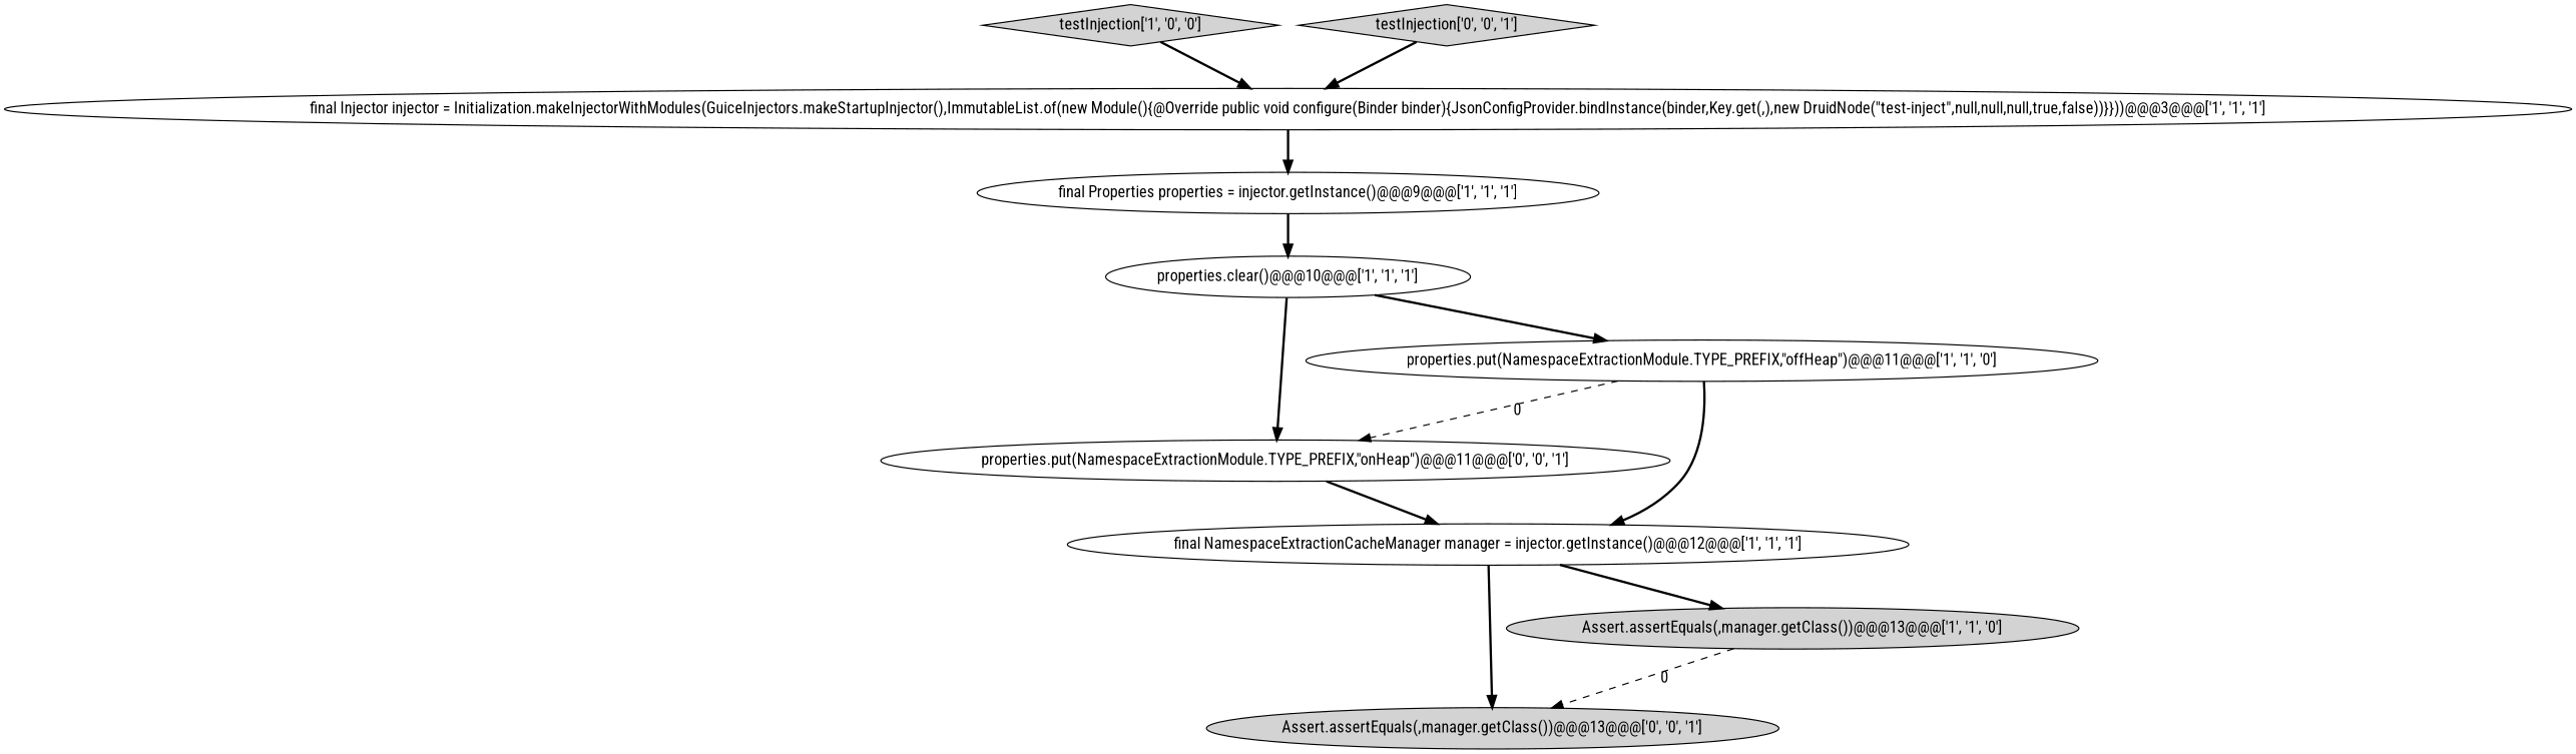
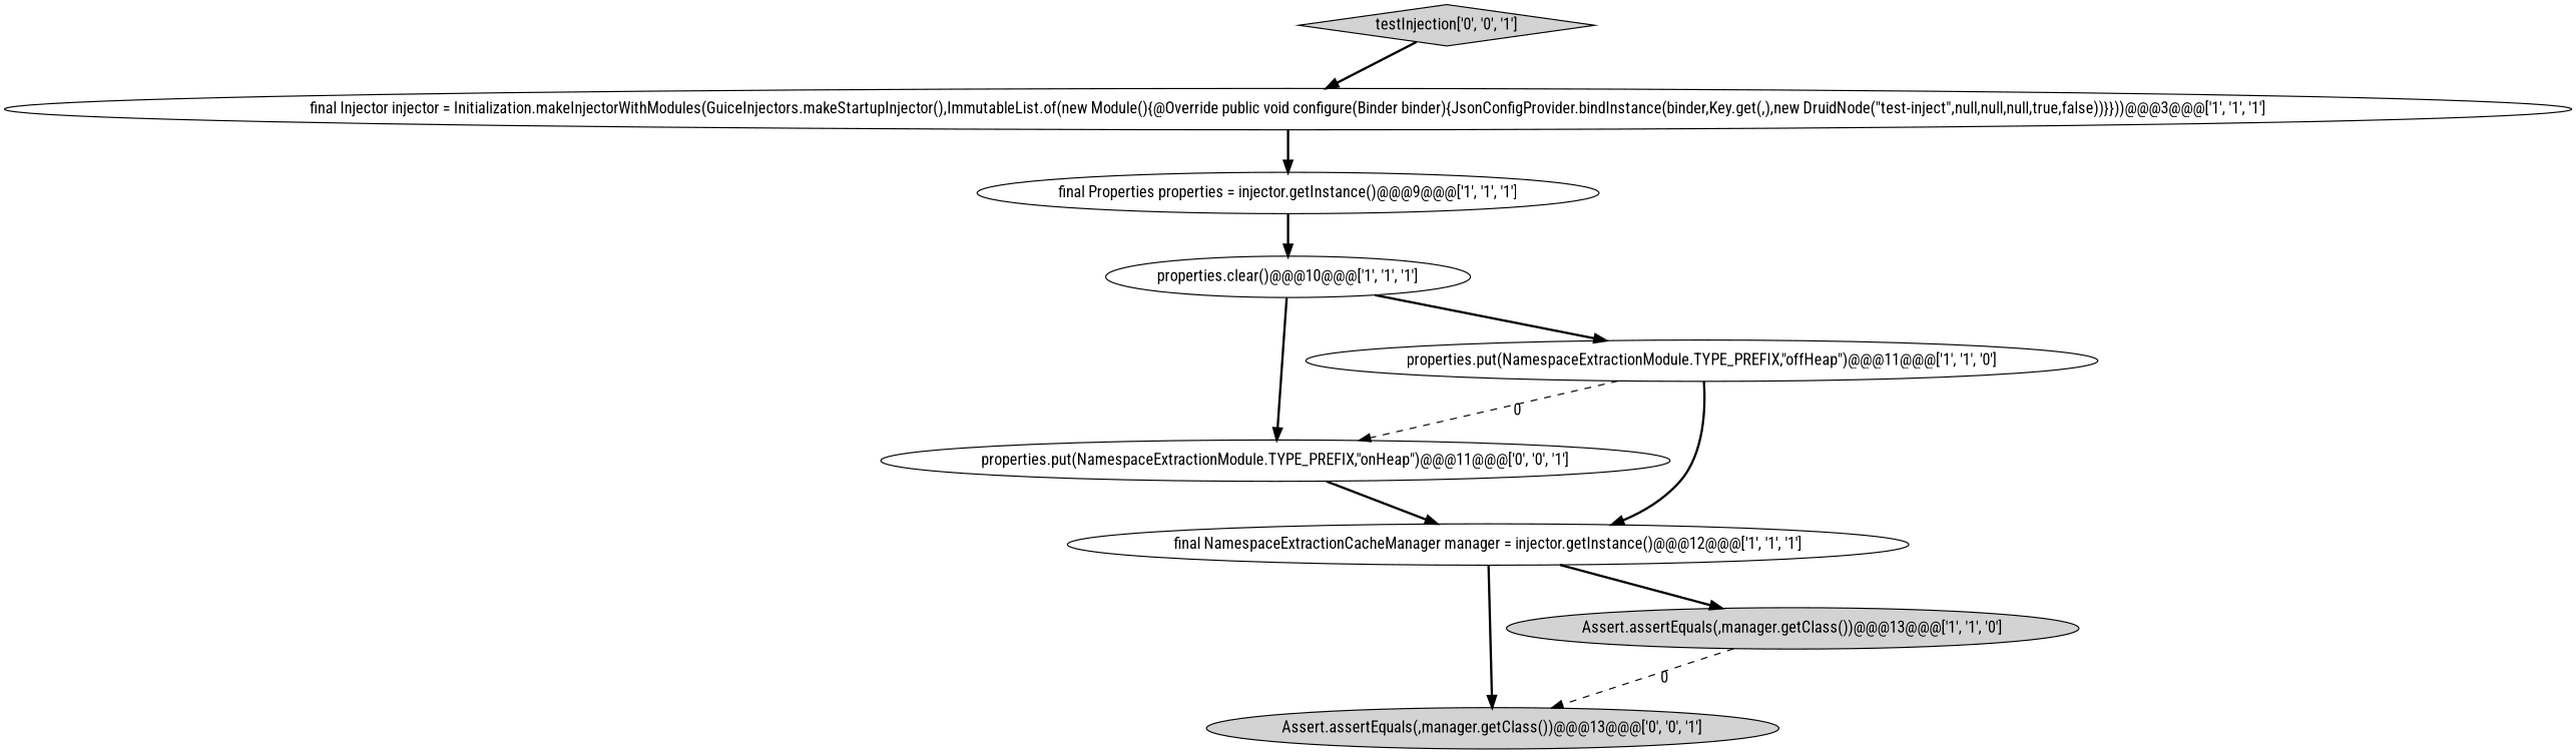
  digraph {
    fontname="Roboto Condensed"
    node [fillcolor=white fontname="Roboto Condensed" shape=ellipse style=filled]
    edge [fontname="Roboto Condensed" style=bold]
    n1 [label="final Properties properties = injector.getInstance()@@@9@@@['1', '1', '1']"]
    n2 [label="properties.clear()@@@10@@@['1', '1', '1']"]
    n3 [label="properties.put(NamespaceExtractionModule.TYPE_PREFIX,\"onHeap\")@@@11@@@['0', '0', '1']"]
    n4 [label="properties.put(NamespaceExtractionModule.TYPE_PREFIX,\"offHeap\")@@@11@@@['1', '1', '0']"]
-   n5 [fillcolor=lightgray label="testInjection['1', '0', '0']" shape=diamond]
    n6 [label="final Injector injector = Initialization.makeInjectorWithModules(GuiceInjectors.makeStartupInjector(),ImmutableList.of(new Module(){@Override public void configure(Binder binder){JsonConfigProvider.bindInstance(binder,Key.get(,),new DruidNode(\"test-inject\",null,null,null,true,false))}}))@@@3@@@['1', '1', '1']"]
    n7 [fillcolor=lightgray label="testInjection['0', '0', '1']" shape=diamond]
    n8 [label="final NamespaceExtractionCacheManager manager = injector.getInstance()@@@12@@@['1', '1', '1']"]
    n9 [fillcolor=lightgray label="Assert.assertEquals(,manager.getClass())@@@13@@@['0', '0', '1']"]
    n10 [fillcolor=lightgray label="Assert.assertEquals(,manager.getClass())@@@13@@@['1', '1', '0']"]
    n1 -> n2
    n2 -> n3
    n2 -> n4
    n3 -> n8
    n4 -> n3 [label=0 style=dashed]
    n4 -> n8
-   n5 -> n6
    n6 -> n1
    n7 -> n6
    n8 -> n9
    n8 -> n10
    n10 -> n9 [label=0 style=dashed]
  }
